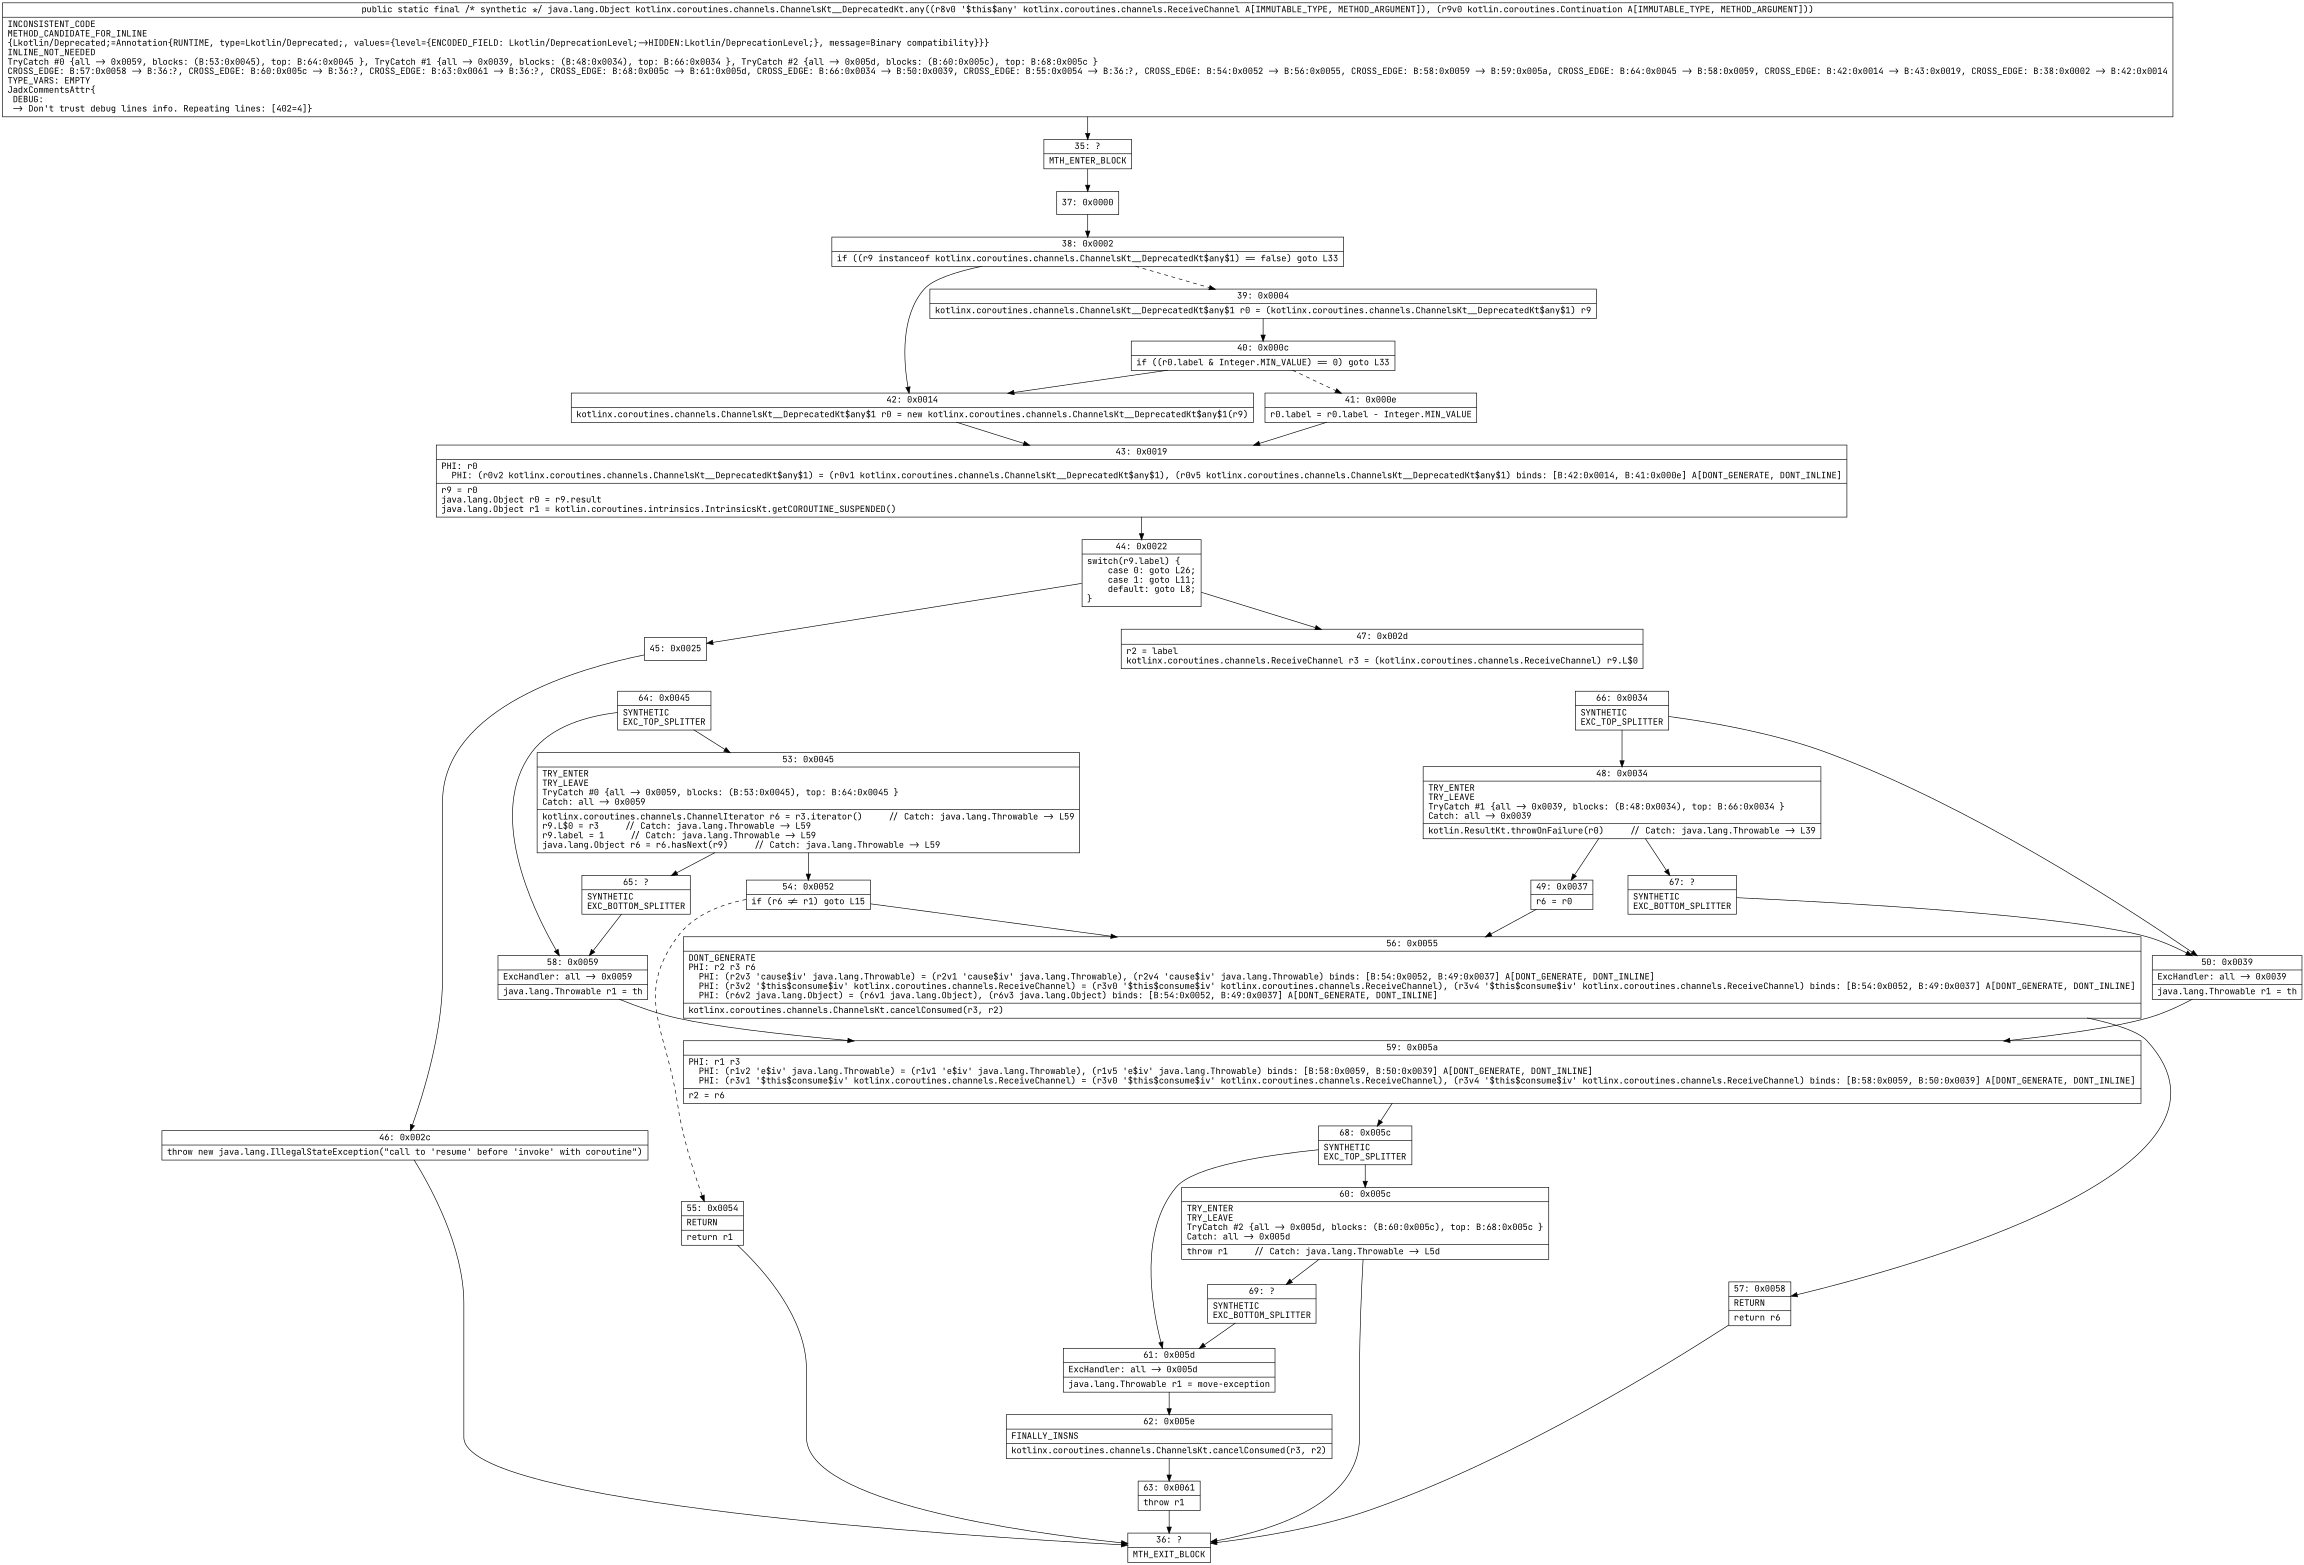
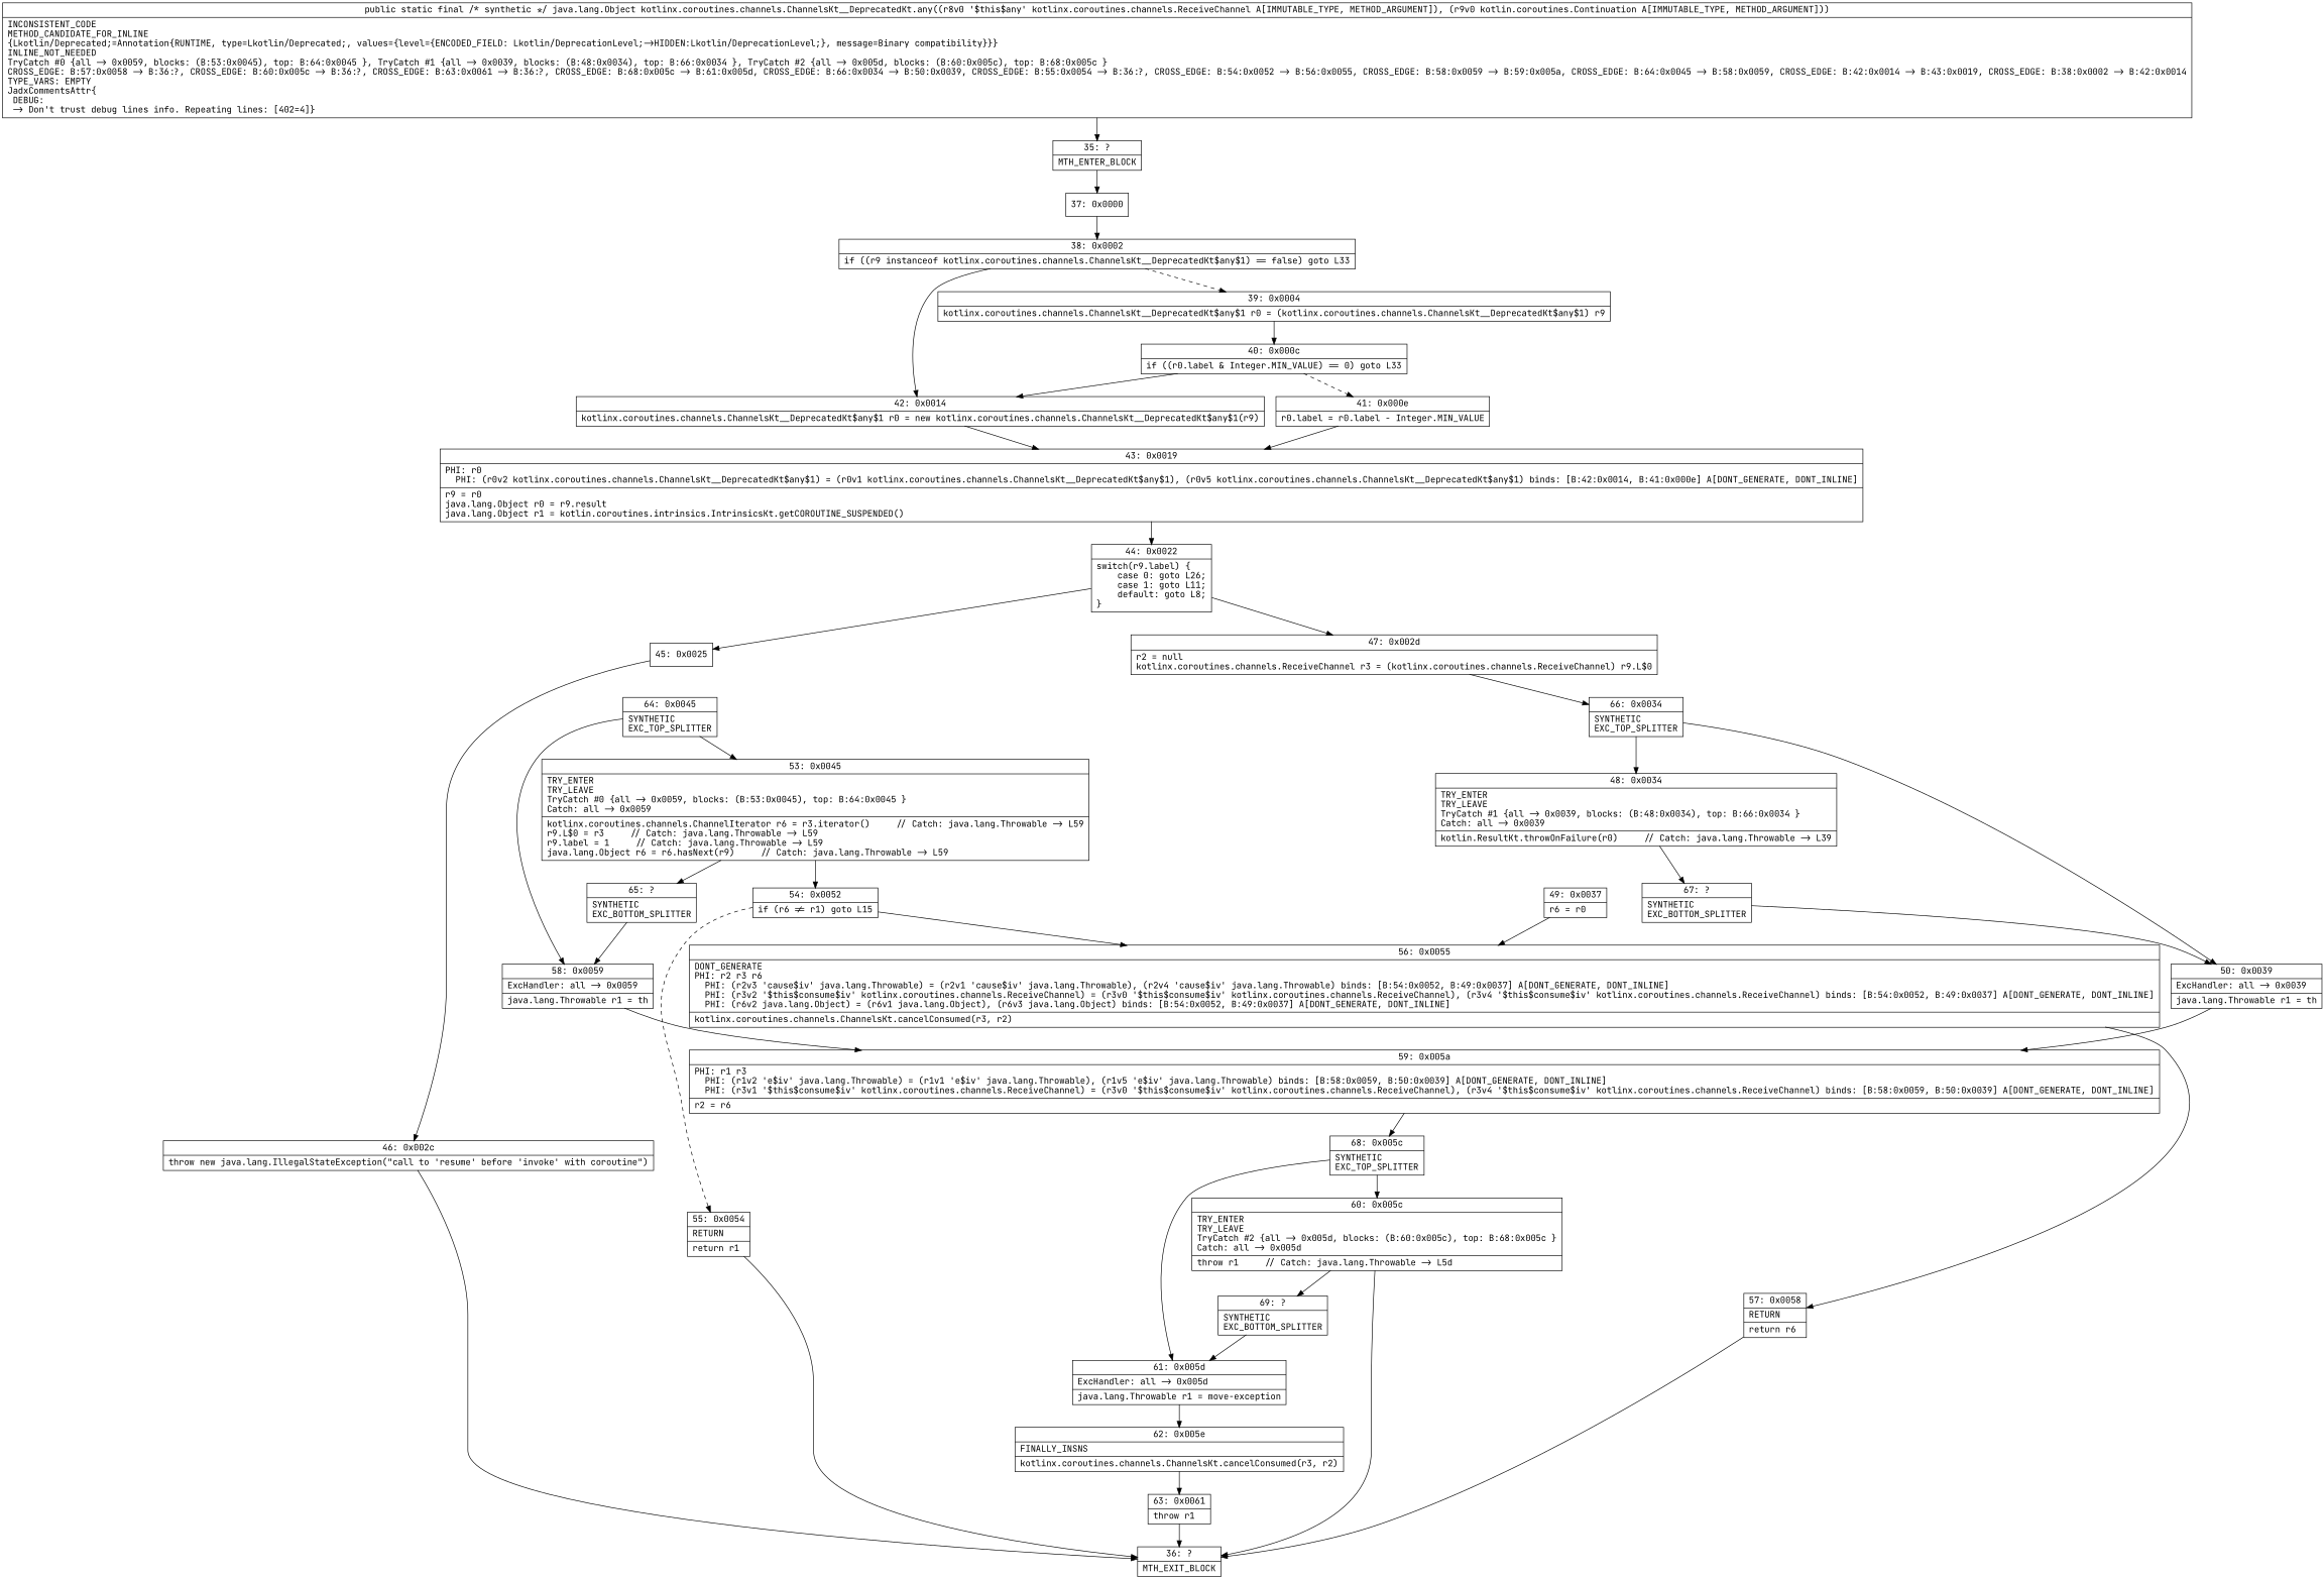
  digraph {
    fontname="JetBrains Mono"
    node [fontname="JetBrains Mono" shape=record]
    edge [fontname="JetBrains Mono"]
    n1 [label="{35\:\ ?|MTH_ENTER_BLOCK\l}"]
    n2 [label="{37\:\ 0x0000}"]
    n3 [label="{38\:\ 0x0002|if ((r9 instanceof kotlinx.coroutines.channels.ChannelsKt__DeprecatedKt$any$1) == false) goto L33\l}"]
    n4 [label="{39\:\ 0x0004|kotlinx.coroutines.channels.ChannelsKt__DeprecatedKt$any$1 r0 = (kotlinx.coroutines.channels.ChannelsKt__DeprecatedKt$any$1) r9\l}"]
    n5 [label="{42\:\ 0x0014|kotlinx.coroutines.channels.ChannelsKt__DeprecatedKt$any$1 r0 = new kotlinx.coroutines.channels.ChannelsKt__DeprecatedKt$any$1(r9)\l}"]
    n6 [label="{40\:\ 0x000c|if ((r0.label & Integer.MIN_VALUE) == 0) goto L33\l}"]
    n7 [label="{43\:\ 0x0019|PHI: r0 \l  PHI: (r0v2 kotlinx.coroutines.channels.ChannelsKt__DeprecatedKt$any$1) = (r0v1 kotlinx.coroutines.channels.ChannelsKt__DeprecatedKt$any$1), (r0v5 kotlinx.coroutines.channels.ChannelsKt__DeprecatedKt$any$1) binds: [B:42:0x0014, B:41:0x000e] A[DONT_GENERATE, DONT_INLINE]\l|r9 = r0\ljava.lang.Object r0 = r9.result\ljava.lang.Object r1 = kotlin.coroutines.intrinsics.IntrinsicsKt.getCOROUTINE_SUSPENDED()\l}"]
    n8 [label="{41\:\ 0x000e|r0.label = r0.label \- Integer.MIN_VALUE\l}"]
    n9 [label="{44\:\ 0x0022|switch(r9.label) \{\l    case 0: goto L26;\l    case 1: goto L11;\l    default: goto L8;\l\}\l}"]
    n10 [label="{45\:\ 0x0025}"]
-   n11 [label="{47\:\ 0x002d|r2 = label\lkotlinx.coroutines.channels.ReceiveChannel r3 = (kotlinx.coroutines.channels.ReceiveChannel) r9.L$0\l}"]
+   n11 [label="{47\:\ 0x002d|r2 = null\lkotlinx.coroutines.channels.ReceiveChannel r3 = (kotlinx.coroutines.channels.ReceiveChannel) r9.L$0\l}"]
    n12 [label="{46\:\ 0x002c|throw new java.lang.IllegalStateException(\"call to 'resume' before 'invoke' with coroutine\")\l}"]
    n13 [label="{66\:\ 0x0034|SYNTHETIC\lEXC_TOP_SPLITTER\l}"]
    n14 [label="{36\:\ ?|MTH_EXIT_BLOCK\l}"]
    n15 [label="{48\:\ 0x0034|TRY_ENTER\lTRY_LEAVE\lTryCatch #1 \{all \-\> 0x0039, blocks: (B:48:0x0034), top: B:66:0x0034 \}\lCatch: all \-\> 0x0039\l|kotlin.ResultKt.throwOnFailure(r0)     \/\/ Catch: java.lang.Throwable \-\> L39\l}"]
    n16 [label="{50\:\ 0x0039|ExcHandler: all \-\> 0x0039\l|java.lang.Throwable r1 = th\l}"]
    n17 [label="{49\:\ 0x0037|r6 = r0\l}"]
    n18 [label="{67\:\ ?|SYNTHETIC\lEXC_BOTTOM_SPLITTER\l}"]
    n19 [label="{59\:\ 0x005a|PHI: r1 r3 \l  PHI: (r1v2 'e$iv' java.lang.Throwable) = (r1v1 'e$iv' java.lang.Throwable), (r1v5 'e$iv' java.lang.Throwable) binds: [B:58:0x0059, B:50:0x0039] A[DONT_GENERATE, DONT_INLINE]\l  PHI: (r3v1 '$this$consume$iv' kotlinx.coroutines.channels.ReceiveChannel) = (r3v0 '$this$consume$iv' kotlinx.coroutines.channels.ReceiveChannel), (r3v4 '$this$consume$iv' kotlinx.coroutines.channels.ReceiveChannel) binds: [B:58:0x0059, B:50:0x0039] A[DONT_GENERATE, DONT_INLINE]\l|r2 = r6\l}"]
    n20 [label="{56\:\ 0x0055|DONT_GENERATE\lPHI: r2 r3 r6 \l  PHI: (r2v3 'cause$iv' java.lang.Throwable) = (r2v1 'cause$iv' java.lang.Throwable), (r2v4 'cause$iv' java.lang.Throwable) binds: [B:54:0x0052, B:49:0x0037] A[DONT_GENERATE, DONT_INLINE]\l  PHI: (r3v2 '$this$consume$iv' kotlinx.coroutines.channels.ReceiveChannel) = (r3v0 '$this$consume$iv' kotlinx.coroutines.channels.ReceiveChannel), (r3v4 '$this$consume$iv' kotlinx.coroutines.channels.ReceiveChannel) binds: [B:54:0x0052, B:49:0x0037] A[DONT_GENERATE, DONT_INLINE]\l  PHI: (r6v2 java.lang.Object) = (r6v1 java.lang.Object), (r6v3 java.lang.Object) binds: [B:54:0x0052, B:49:0x0037] A[DONT_GENERATE, DONT_INLINE]\l|kotlinx.coroutines.channels.ChannelsKt.cancelConsumed(r3, r2)\l}"]
    n21 [label="{57\:\ 0x0058|RETURN\l|return r6\l}"]
    n22 [label="{68\:\ 0x005c|SYNTHETIC\lEXC_TOP_SPLITTER\l}"]
    n23 [label="{60\:\ 0x005c|TRY_ENTER\lTRY_LEAVE\lTryCatch #2 \{all \-\> 0x005d, blocks: (B:60:0x005c), top: B:68:0x005c \}\lCatch: all \-\> 0x005d\l|throw r1     \/\/ Catch: java.lang.Throwable \-\> L5d\l}"]
    n24 [label="{61\:\ 0x005d|ExcHandler: all \-\> 0x005d\l|java.lang.Throwable r1 = move\-exception\l}"]
    n25 [label="{69\:\ ?|SYNTHETIC\lEXC_BOTTOM_SPLITTER\l}"]
    n26 [label="{62\:\ 0x005e|FINALLY_INSNS\l|kotlinx.coroutines.channels.ChannelsKt.cancelConsumed(r3, r2)\l}"]
    n27 [label="{63\:\ 0x0061|throw r1\l}"]
    n28 [label="{64\:\ 0x0045|SYNTHETIC\lEXC_TOP_SPLITTER\l}"]
    n29 [label="{53\:\ 0x0045|TRY_ENTER\lTRY_LEAVE\lTryCatch #0 \{all \-\> 0x0059, blocks: (B:53:0x0045), top: B:64:0x0045 \}\lCatch: all \-\> 0x0059\l|kotlinx.coroutines.channels.ChannelIterator r6 = r3.iterator()     \/\/ Catch: java.lang.Throwable \-\> L59\lr9.L$0 = r3     \/\/ Catch: java.lang.Throwable \-\> L59\lr9.label = 1     \/\/ Catch: java.lang.Throwable \-\> L59\ljava.lang.Object r6 = r6.hasNext(r9)     \/\/ Catch: java.lang.Throwable \-\> L59\l}"]
    n30 [label="{58\:\ 0x0059|ExcHandler: all \-\> 0x0059\l|java.lang.Throwable r1 = th\l}"]
    n31 [label="{54\:\ 0x0052|if (r6 != r1) goto L15\l}"]
    n32 [label="{65\:\ ?|SYNTHETIC\lEXC_BOTTOM_SPLITTER\l}"]
    n33 [label="{55\:\ 0x0054|RETURN\l|return r1\l}"]
    n34 [label="{public static final \/* synthetic *\/ java.lang.Object kotlinx.coroutines.channels.ChannelsKt__DeprecatedKt.any((r8v0 '$this$any' kotlinx.coroutines.channels.ReceiveChannel A[IMMUTABLE_TYPE, METHOD_ARGUMENT]), (r9v0 kotlin.coroutines.Continuation A[IMMUTABLE_TYPE, METHOD_ARGUMENT]))  | INCONSISTENT_CODE\lMETHOD_CANDIDATE_FOR_INLINE\l\{Lkotlin\/Deprecated;=Annotation\{RUNTIME, type=Lkotlin\/Deprecated;, values=\{level=\{ENCODED_FIELD: Lkotlin\/DeprecationLevel;\-\>HIDDEN:Lkotlin\/DeprecationLevel;\}, message=Binary compatibility\}\}\}\lINLINE_NOT_NEEDED\lTryCatch #0 \{all \-\> 0x0059, blocks: (B:53:0x0045), top: B:64:0x0045 \}, TryCatch #1 \{all \-\> 0x0039, blocks: (B:48:0x0034), top: B:66:0x0034 \}, TryCatch #2 \{all \-\> 0x005d, blocks: (B:60:0x005c), top: B:68:0x005c \}\lCROSS_EDGE: B:57:0x0058 \-\> B:36:?, CROSS_EDGE: B:60:0x005c \-\> B:36:?, CROSS_EDGE: B:63:0x0061 \-\> B:36:?, CROSS_EDGE: B:68:0x005c \-\> B:61:0x005d, CROSS_EDGE: B:66:0x0034 \-\> B:50:0x0039, CROSS_EDGE: B:55:0x0054 \-\> B:36:?, CROSS_EDGE: B:54:0x0052 \-\> B:56:0x0055, CROSS_EDGE: B:58:0x0059 \-\> B:59:0x005a, CROSS_EDGE: B:64:0x0045 \-\> B:58:0x0059, CROSS_EDGE: B:42:0x0014 \-\> B:43:0x0019, CROSS_EDGE: B:38:0x0002 \-\> B:42:0x0014\lTYPE_VARS: EMPTY\lJadxCommentsAttr\{\l DEBUG: \l \-\> Don't trust debug lines info. Repeating lines: [402=4]\}\l}"]
    n1 -> n2
    n2 -> n3
    n3 -> n4 [style=dashed]
    n3 -> n5
    n4 -> n6
    n5 -> n7
    n6 -> n5
    n6 -> n8 [style=dashed]
    n7 -> n9
    n8 -> n7
    n9 -> n10
    n9 -> n11
    n10 -> n12
+   n11 -> n13
    n12 -> n14
    n13 -> n15
    n13 -> n16
-   n15 -> n17
    n15 -> n18
    n16 -> n19
    n17 -> n20
    n18 -> n16
    n19 -> n22
    n20 -> n21
    n21 -> n14
    n22 -> n23
    n22 -> n24
    n23 -> n14
    n23 -> n25
    n24 -> n26
    n25 -> n24
    n26 -> n27
    n27 -> n14
    n28 -> n29
    n28 -> n30
    n29 -> n31
    n29 -> n32
    n30 -> n19
    n31 -> n20
    n31 -> n33 [style=dashed]
    n32 -> n30
    n33 -> n14
    n34 -> n1
  }
